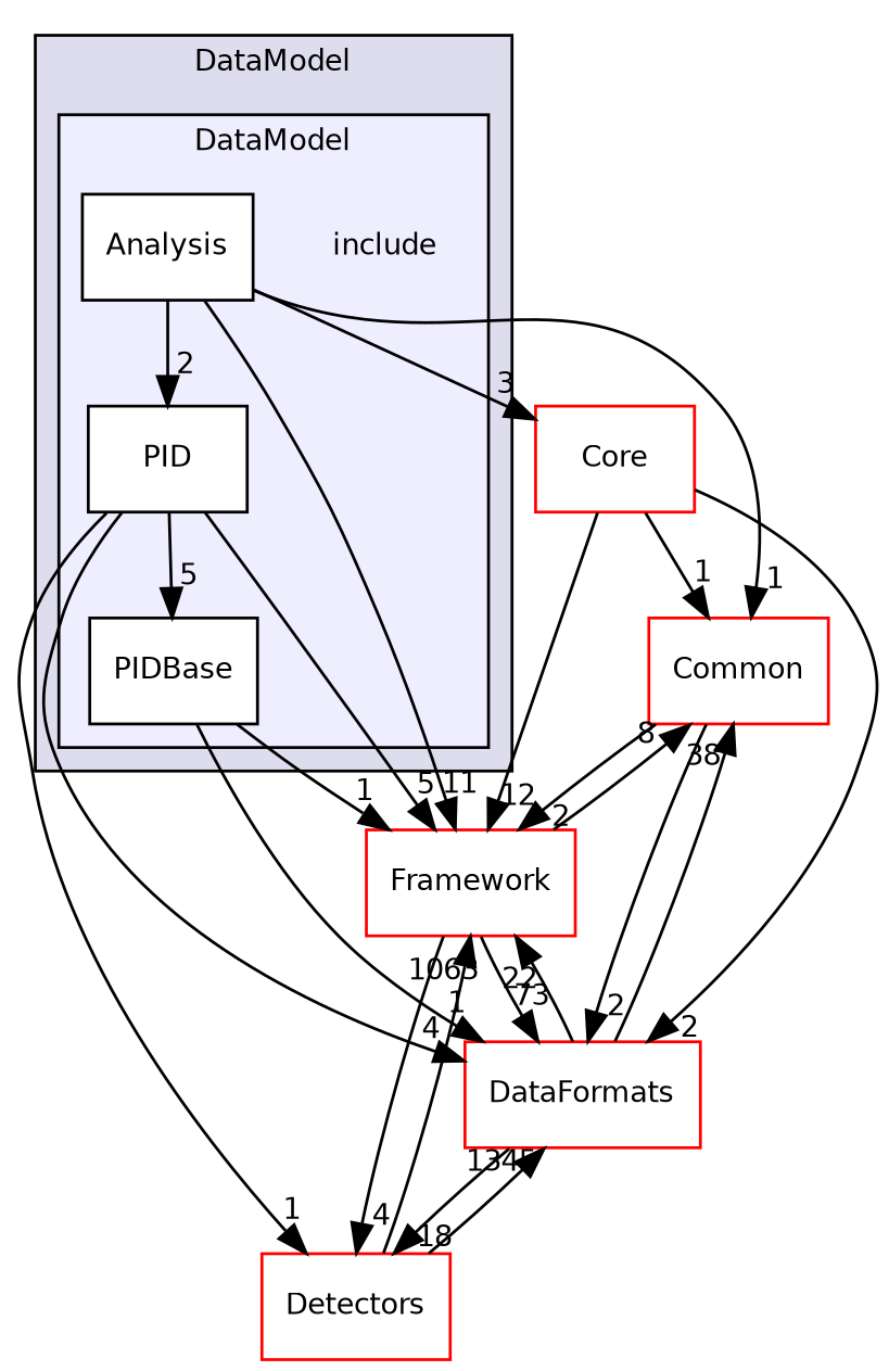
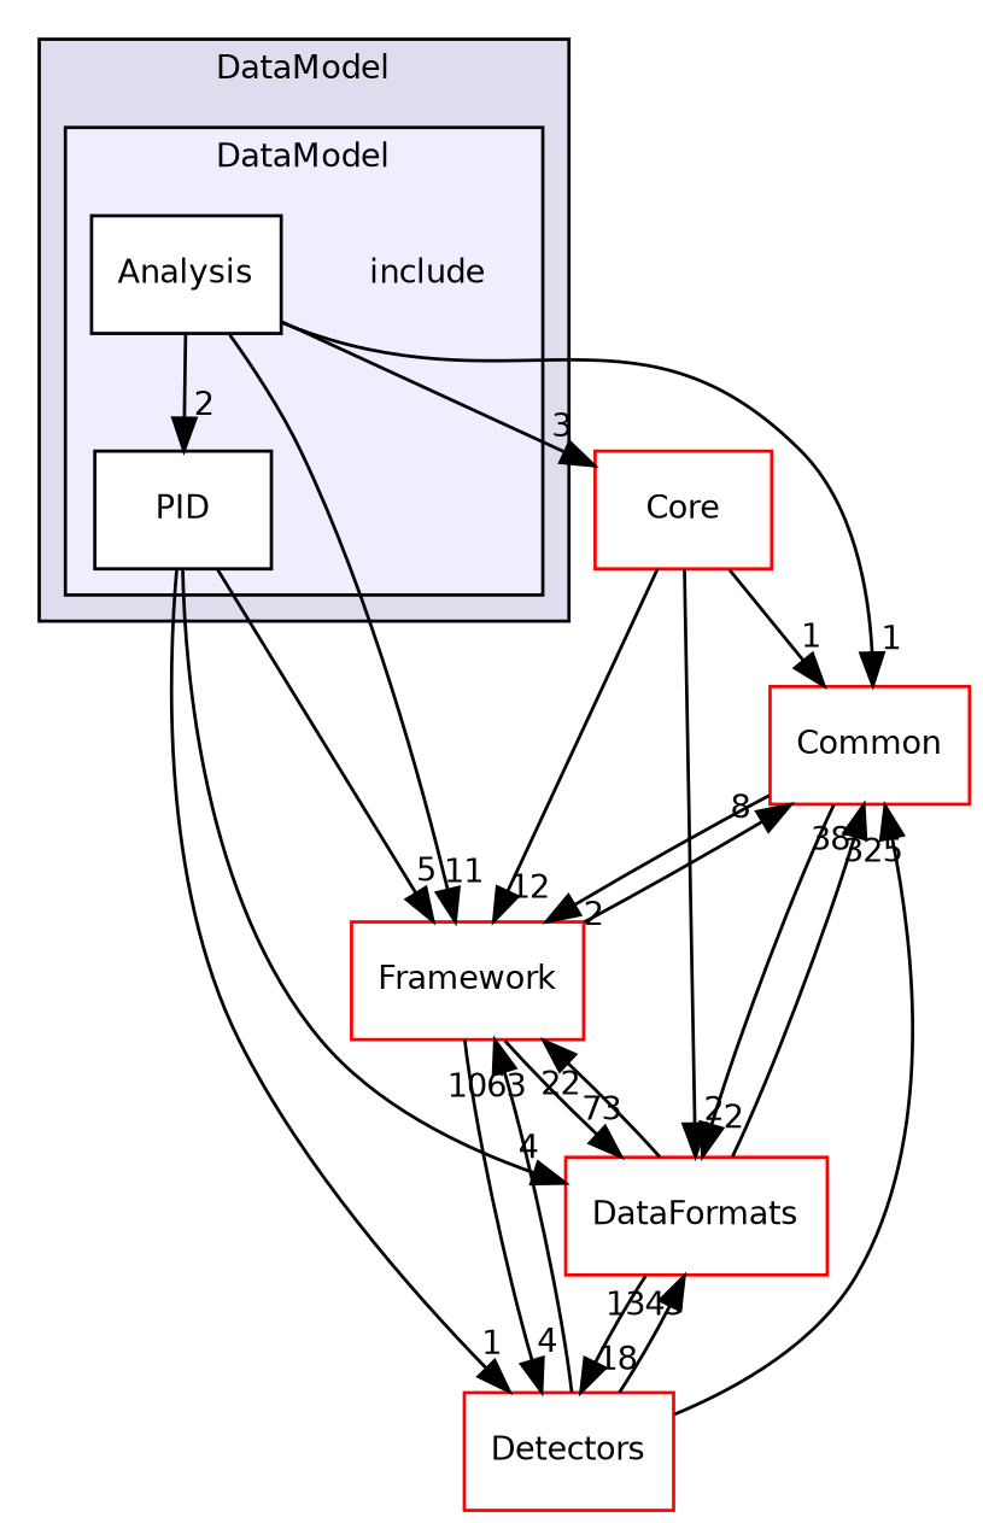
  digraph {
    compound=true
    node [fontname=Helvetica fontsize=10 shape=box color=red]
    edge [headlabel=1 labeldistance=1.5 labelfontname=Helvetica labelfontsize=10]
    n1 [label=include shape=plaintext color=""]
    n2 [color=black fillcolor=white label=Analysis style=filled]
    n3 [color=black fillcolor=white label=PID style=filled]
-   n4 [color=black fillcolor=white label=PIDBase style=filled]
    n5 [label=Common]
    n6 [label=Core]
    n7 [label=Framework]
    n8 [label=Detectors]
    n9 [label=DataFormats]
    subgraph cluster_1 {
      bgcolor="#ddddee"
      fontname=Helvetica
      fontsize=10
      label=DataModel
      pencolor=black
      subgraph cluster_2 {
        bgcolor="#eeeeff"
        fontname=Helvetica
        fontsize=10
        pencolor=black
        n1
        n2
        n3
-       n4
      }
    }
    n2 -> n3 [headlabel=2]
    n2 -> n5
    n2 -> n6 [headlabel=3]
    n2 -> n7 [headlabel=11]
-   n3 -> n4 [headlabel=5]
    n3 -> n7 [headlabel=5]
    n3 -> n8
    n3 -> n9 [headlabel=4]
-   n4 -> n7
-   n4 -> n9
    n5 -> n7 [headlabel=2]
    n5 -> n9 [headlabel=2]
    n6 -> n5
    n6 -> n7 [headlabel=12]
    n6 -> n9 [headlabel=2]
    n7 -> n5 [headlabel=8]
    n7 -> n8 [headlabel=4]
    n7 -> n9 [headlabel=73]
+   n8 -> n5 [headlabel=325]
    n8 -> n7 [headlabel=1063]
    n8 -> n9 [headlabel=1345]
    n9 -> n5 [headlabel=38]
    n9 -> n7 [headlabel=22]
    n9 -> n8 [headlabel=18]
  }
